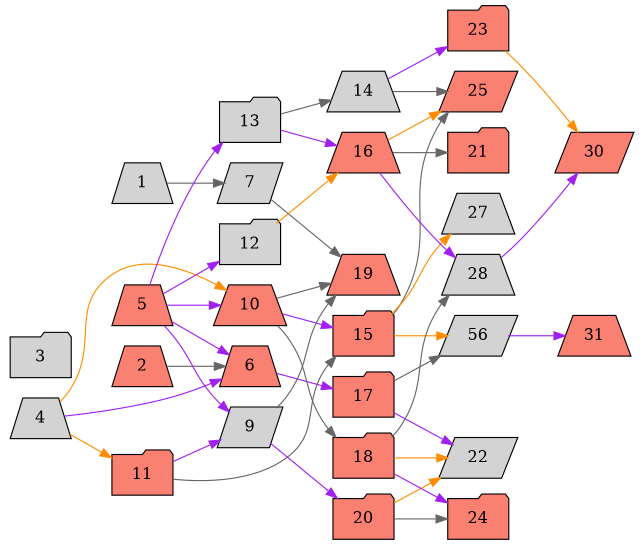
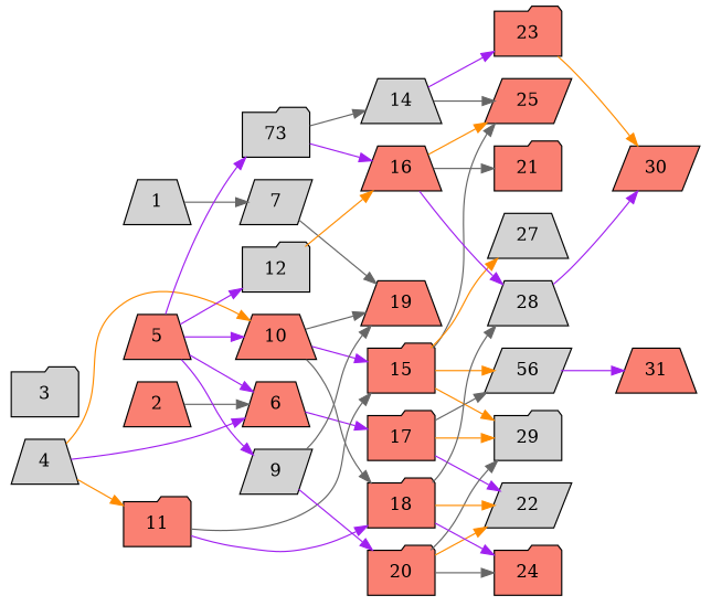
  digraph {
    rankdir=LR
    node [alpha=0.11 fillcolor=salmon shape=trapezium style=filled]
    edge [color=purple]
    1 [expect_size=216496327944426225664 fillcolor=lightgrey]
    7 [alpha=0.12 expect_size=8704549708619579392 fillcolor=lightgrey shape=parallelogram]
    19 [alpha=0.07 expect_size=107207068510846976000]
    2 [alpha=0.15 expect_size=230197686036027744]
    6 [alpha=0.12 expect_size=31871149330569101312]
    17 [alpha=0.09 expect_size=271902985269649504 shape=folder]
    n7 [alpha=0.18 expect_size=3688214958086029312 fillcolor=lightgrey label=56 shape=parallelogram]
+   29 [alpha=0.03 expect_size=9838373668619732 fillcolor=lightgrey shape=folder]
    22 [alpha=0.12 expect_size=2038185320251392000 fillcolor=lightgrey shape=parallelogram]
    3 [expect_size=80030556284180064 fillcolor=lightgrey shape=folder]
    4 [alpha=0.02 expect_size=73160930407095468032 fillcolor=lightgrey]
    10 [alpha=0.03 expect_size=579581853455329024]
    11 [alpha=0.09 expect_size=3821947142746791 shape=folder]
    9 [alpha=0.01 expect_size=49361011136743128 fillcolor=lightgrey shape=parallelogram]
    20 [alpha=0.00 expect_size=31773209887795838976 shape=folder]
    15 [alpha=0.04 expect_size=68424074771221032 shape=folder]
    18 [alpha=0.14 expect_size=341761105464551616 shape=folder]
    24 [alpha=0.14 expect_size=14398539817992168 shape=folder]
    25 [alpha=0.07 expect_size=3692114649710442 shape=parallelogram]
    27 [alpha=0.10 expect_size=2171671272301282 fillcolor=lightgrey]
    28 [alpha=0.17 expect_size=695311103415441024 fillcolor=lightgrey]
    5 [alpha=0.01 expect_size=210911925095184032]
    12 [alpha=0.07 expect_size=87003638602290692096 fillcolor=lightgrey shape=folder]
-   13 [alpha=0.00 expect_size=75089152949942256 fillcolor=lightgrey shape=folder]
+   13 [alpha=0.00 expect_size=75089152949942256 fillcolor=lightgrey shape=folder label=73]
    16 [alpha=0.15 expect_size=14875673762895757312]
    14 [alpha=0.04 expect_size=2451675044103781 fillcolor=lightgrey]
    21 [alpha=0.16 expect_size=3089323448402052 shape=folder]
    23 [alpha=0.03 expect_size=10193515194032330 shape=folder]
    31 [expect_size=2383853938035257]
    30 [alpha=0.18 expect_size=941698324409352192 shape=parallelogram]
    1 -> 7 [color=gray40]
    7 -> 19 [color=gray40]
    2 -> 6 [color=gray40]
    6 -> 17
    17 -> n7 [color=gray40]
+   17 -> 29 [color=darkorange]
    17 -> 22
    n7 -> 31
    4 -> 6
    4 -> 10 [color=darkorange]
    4 -> 11 [color=darkorange]
    10 -> 19 [color=gray40]
    10 -> 15
    10 -> 18 [color=gray40]
    11 -> 15 [color=gray40]
-   11 -> 9
+   11 -> 18
    9 -> 19 [color=gray40]
    9 -> 20
+   20 -> 29 [color=gray40]
    20 -> 22 [color=darkorange]
    20 -> 24 [color=gray40]
    15 -> n7 [color=darkorange]
+   15 -> 29 [color=darkorange]
    15 -> 25 [color=gray40]
    15 -> 27 [color=darkorange]
    18 -> 22 [color=darkorange]
    18 -> 24
    18 -> 28 [color=gray40]
    28 -> 30
    5 -> 6
    5 -> 10
    5 -> 9
    5 -> 12
    5 -> 13
    12 -> 16 [color=darkorange]
    13 -> 16
    13 -> 14 [color=gray40]
    16 -> 25 [color=darkorange]
    16 -> 28
    16 -> 21 [color=gray40]
    14 -> 25 [color=gray40]
    14 -> 23
    23 -> 30 [color=darkorange]
  }
